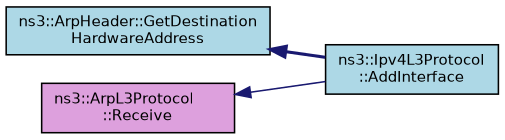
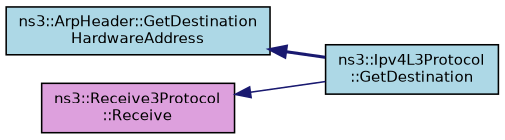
  digraph {
    rankdir=LR
    node [color=black fillcolor=lightblue fontname=Helvetica fontsize=10 shape=record style=filled]
    edge [color=midnightblue dir=back fontname=Helvetica fontsize=10 labelfontname=Helvetica labelfontsize=10]
    n1 [fontcolor=black height=0.2 label="ns3::ArpHeader::GetDestination\lHardwareAddress" width=0.4]
-   n2 [height=0.2 label="ns3::Ipv4L3Protocol\l::AddInterface" width=0.4]
-   n3 [fillcolor=plum height=0.2 label="ns3::ArpL3Protocol\l::Receive" width=0.4]
+   n2 [height=0.2 label="ns3::Ipv4L3Protocol\l::GetDestination" width=0.4]
+   n3 [fillcolor=plum height=0.2 label="ns3::Receive3Protocol\l::Receive" width=0.4]
    n1 -> n2 [style=bold]
    n3 -> n2 [style=solid]
  }
